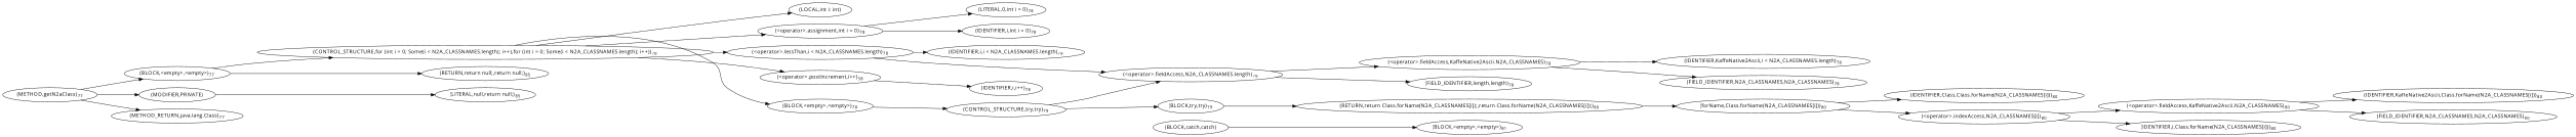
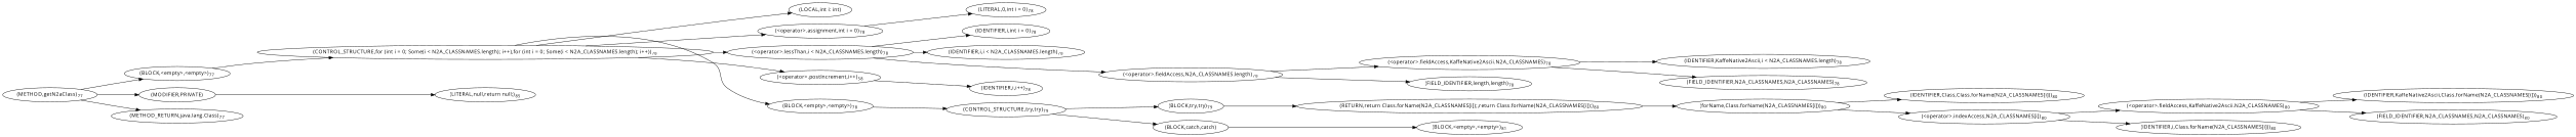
  digraph {
    fontname="Open Sans"
    rankdir=LR
    node [fontname="Open Sans"]
    edge [fontname="Open Sans"]
    n1 [label=<(METHOD,getN2aClass)<SUB>77</SUB>>]
    n2 [label=<(BLOCK,&lt;empty&gt;,&lt;empty&gt;)<SUB>77</SUB>>]
    n3 [label=<(MODIFIER,PRIVATE)>]
    n4 [label=<(METHOD_RETURN,java.lang.Class)<SUB>77</SUB>>]
    n5 [label=<(CONTROL_STRUCTURE,for (int i = 0; Some(i &lt; N2A_CLASSNAMES.length); i++),for (int i = 0; Some(i &lt; N2A_CLASSNAMES.length); i++))<SUB>78</SUB>>]
-   n6 [label=<(RETURN,return null;,return null;)<SUB>85</SUB>>]
    n7 [label=<(LITERAL,null,return null;)<SUB>85</SUB>>]
    n8 [label=<(LOCAL,int i: int)>]
    n9 [label=<(&lt;operator&gt;.assignment,int i = 0)<SUB>78</SUB>>]
    n10 [label=<(&lt;operator&gt;.lessThan,i &lt; N2A_CLASSNAMES.length)<SUB>78</SUB>>]
    n11 [label=<(&lt;operator&gt;.postIncrement,i++)<SUB>58</SUB>>]
    n12 [label=<(BLOCK,&lt;empty&gt;,&lt;empty&gt;)<SUB>78</SUB>>]
    n13 [label=<(IDENTIFIER,i,int i = 0)<SUB>78</SUB>>]
    n14 [label=<(LITERAL,0,int i = 0)<SUB>78</SUB>>]
    n15 [label=<(IDENTIFIER,i,i &lt; N2A_CLASSNAMES.length)<SUB>78</SUB>>]
    n16 [label=<(&lt;operator&gt;.fieldAccess,N2A_CLASSNAMES.length)<SUB>78</SUB>>]
    n17 [label=<(IDENTIFIER,i,i++)<SUB>78</SUB>>]
    n18 [label=<(CONTROL_STRUCTURE,try,try)<SUB>79</SUB>>]
    n19 [label=<(&lt;operator&gt;.fieldAccess,KaffeNative2Ascii.N2A_CLASSNAMES)<SUB>78</SUB>>]
    n20 [label=<(FIELD_IDENTIFIER,length,length)<SUB>78</SUB>>]
    n21 [label=<(IDENTIFIER,KaffeNative2Ascii,i &lt; N2A_CLASSNAMES.length)<SUB>78</SUB>>]
    n22 [label=<(FIELD_IDENTIFIER,N2A_CLASSNAMES,N2A_CLASSNAMES)<SUB>78</SUB>>]
    n23 [label=<(BLOCK,try,try)<SUB>79</SUB>>]
    n24 [label=<(BLOCK,catch,catch)>]
    n25 [label=<(RETURN,return Class.forName(N2A_CLASSNAMES[i]);,return Class.forName(N2A_CLASSNAMES[i]);)<SUB>80</SUB>>]
    n26 [label=<(BLOCK,&lt;empty&gt;,&lt;empty&gt;)<SUB>81</SUB>>]
    n27 [label=<(forName,Class.forName(N2A_CLASSNAMES[i]))<SUB>80</SUB>>]
    n28 [label=<(IDENTIFIER,Class,Class.forName(N2A_CLASSNAMES[i]))<SUB>80</SUB>>]
    n29 [label=<(&lt;operator&gt;.indexAccess,N2A_CLASSNAMES[i])<SUB>80</SUB>>]
    n30 [label=<(&lt;operator&gt;.fieldAccess,KaffeNative2Ascii.N2A_CLASSNAMES)<SUB>80</SUB>>]
    n31 [label=<(IDENTIFIER,i,Class.forName(N2A_CLASSNAMES[i]))<SUB>80</SUB>>]
    n32 [label=<(IDENTIFIER,KaffeNative2Ascii,Class.forName(N2A_CLASSNAMES[i]))<SUB>80</SUB>>]
    n33 [label=<(FIELD_IDENTIFIER,N2A_CLASSNAMES,N2A_CLASSNAMES)<SUB>80</SUB>>]
    n1 -> n2
    n1 -> n3
    n1 -> n4
    n2 -> n5
-   n2 -> n6
    n3 -> n7
    n5 -> n8
    n5 -> n9
    n5 -> n10
    n5 -> n11
    n5 -> n12
-   n9 -> n13
+   n10 -> n13
    n9 -> n14
    n10 -> n15
    n10 -> n16
    n11 -> n17
    n12 -> n18
    n16 -> n19
    n16 -> n20
    n18 -> n23
-   n18 -> n16
+   n18 -> n24
    n19 -> n21
    n19 -> n22
    n23 -> n25
    n24 -> n26
    n25 -> n27
    n27 -> n28
    n27 -> n29
    n29 -> n30
    n29 -> n31
    n30 -> n32
    n30 -> n33
  }
